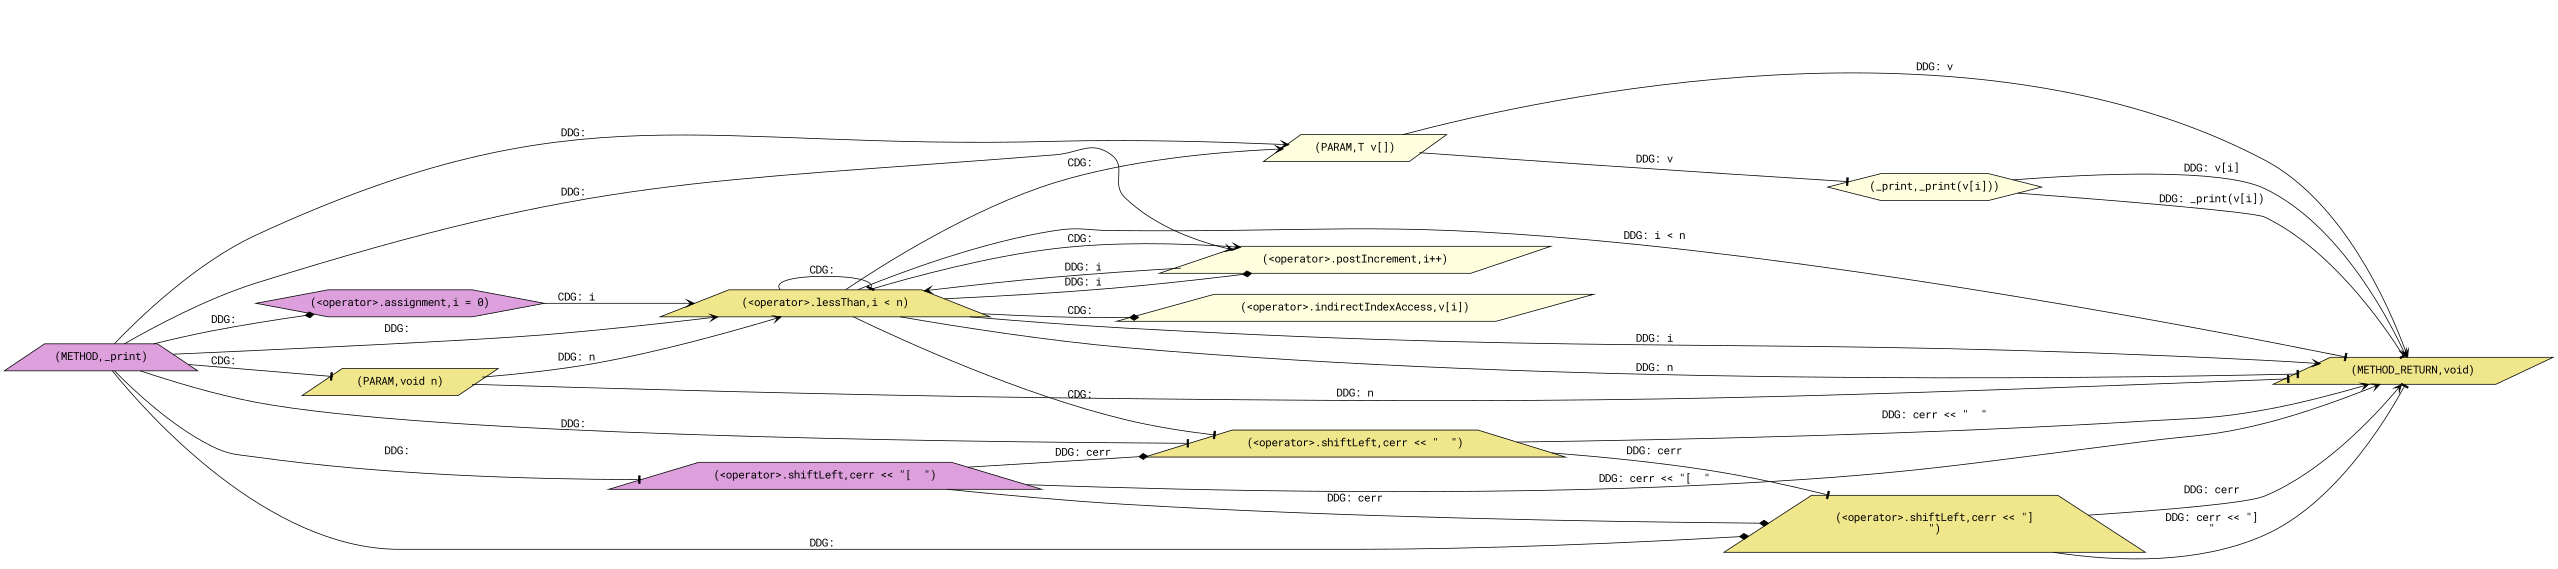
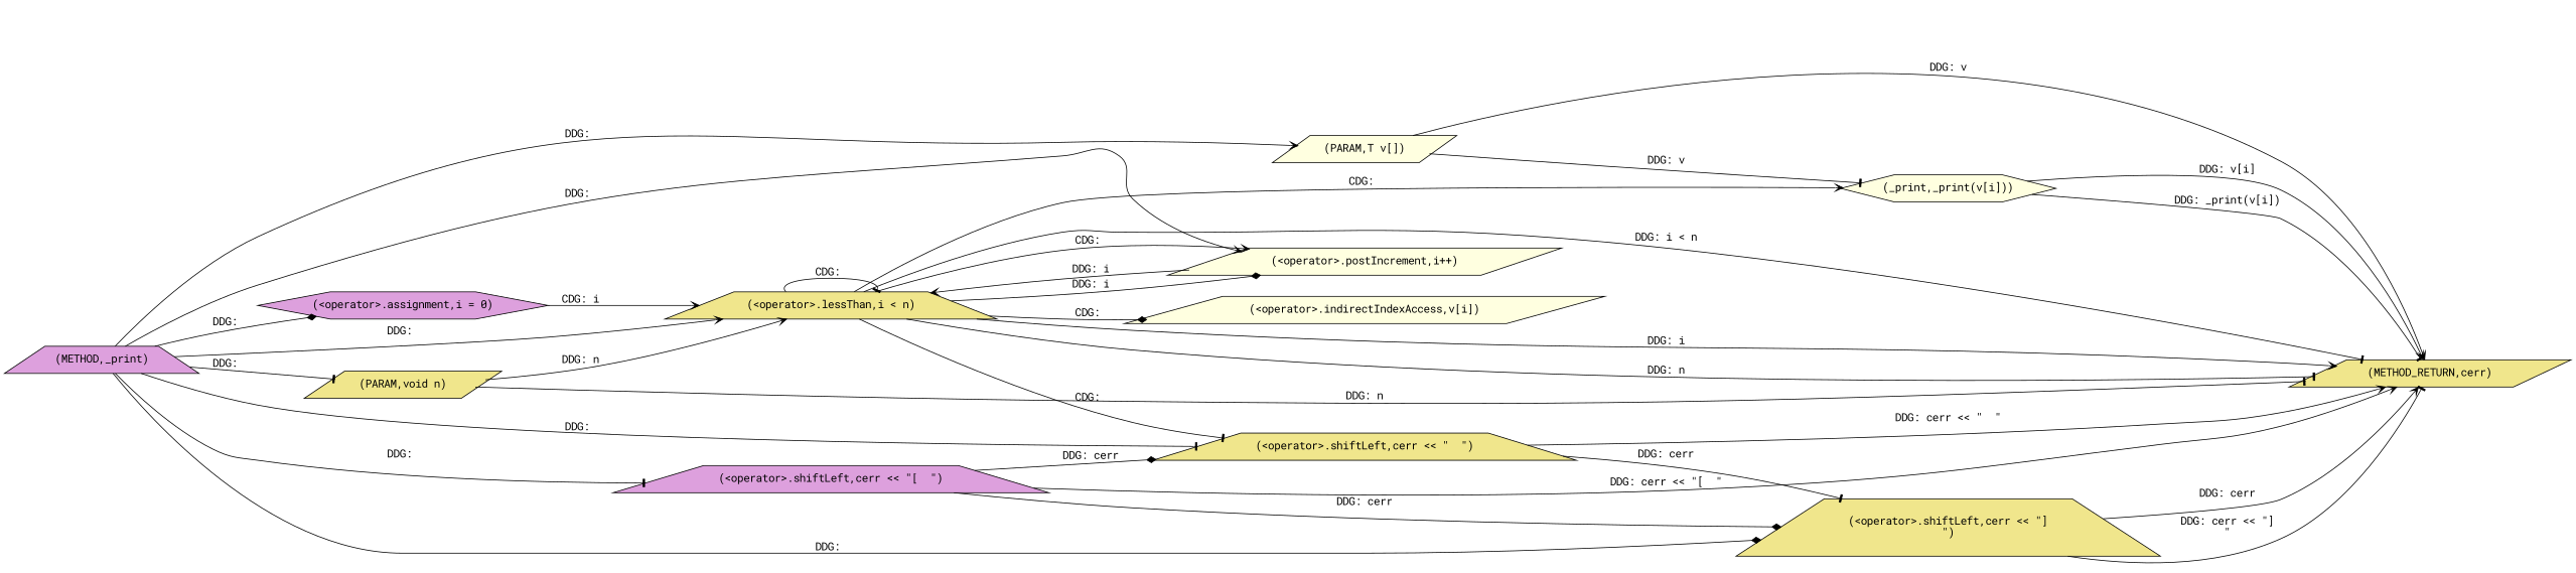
  digraph {
    fontname="Roboto Mono"
    rankdir=LR
    node [fillcolor=khaki fontname="Roboto Mono" shape=trapezium style=filled]
    edge [arrowhead=vee fontname="Roboto Mono"]
    n1 [fillcolor=plum label="(METHOD,_print)"]
    n2 [fillcolor=lightyellow label="(PARAM,T v[])" shape=parallelogram]
    n3 [label="(PARAM,void n)" shape=parallelogram]
    n4 [fillcolor=plum label="(<operator>.shiftLeft,cerr << \"[  \")"]
    n5 [label="(<operator>.shiftLeft,cerr << \"]\n\")"]
    n6 [fillcolor=plum label="(<operator>.assignment,i = 0)" shape=hexagon]
    n7 [label="(<operator>.lessThan,i < n)"]
    n8 [fillcolor=lightyellow label="(<operator>.postIncrement,i++)" shape=parallelogram]
    n9 [label="(<operator>.shiftLeft,cerr << \"  \")"]
-   n10 [label="(METHOD_RETURN,void)" shape=parallelogram]
+   n10 [label="(METHOD_RETURN,cerr)" shape=parallelogram]
    n11 [fillcolor=lightyellow label="(_print,_print(v[i]))" shape=hexagon]
    n12 [fillcolor=lightyellow label="(<operator>.indirectIndexAccess,v[i])" shape=parallelogram]
    n1 -> n2 [label="DDG: "]
-   n1 -> n3 [arrowhead=tee label="CDG: "]
+   n1 -> n3 [arrowhead=tee label="DDG: "]
    n1 -> n4 [arrowhead=tee label="DDG: "]
    n1 -> n5 [arrowhead=diamond label="DDG: "]
    n1 -> n6 [arrowhead=diamond label="DDG: "]
    n1 -> n7 [label="DDG: "]
    n1 -> n8 [label="DDG: "]
    n1 -> n9 [arrowhead=tee label="DDG: "]
    n2 -> n10 [label="DDG: v"]
    n2 -> n11 [arrowhead=tee label="DDG: v"]
    n3 -> n7 [label="DDG: n"]
    n3 -> n10 [arrowhead=tee label="DDG: n"]
    n4 -> n5 [arrowhead=diamond label="DDG: cerr"]
    n4 -> n9 [arrowhead=diamond label="DDG: cerr"]
    n4 -> n10 [label="DDG: cerr << \"[  \""]
    n5 -> n10 [label="DDG: cerr"]
    n5 -> n10 [arrowhead=tee label="DDG: cerr << \"]\n\""]
    n6 -> n7 [label="CDG: i"]
    n7 -> n7 [arrowhead=tee label="CDG: "]
    n7 -> n8 [arrowhead=diamond label="DDG: i"]
    n7 -> n8 [label="CDG: "]
    n7 -> n9 [arrowhead=tee label="CDG: "]
    n7 -> n10 [label="DDG: i"]
    n7 -> n10 [arrowhead=tee label="DDG: n"]
    n7 -> n10 [arrowhead=tee label="DDG: i < n"]
-   n7 -> n2 [label="CDG: "]
+   n7 -> n11 [label="CDG: "]
    n7 -> n12 [arrowhead=diamond label="CDG: "]
    n8 -> n7 [label="DDG: i"]
    n9 -> n5 [arrowhead=tee label="DDG: cerr"]
    n9 -> n10 [label="DDG: cerr << \"  \""]
    n11 -> n10 [label="DDG: v[i]"]
    n11 -> n10 [arrowhead=tee label="DDG: _print(v[i])"]
  }
